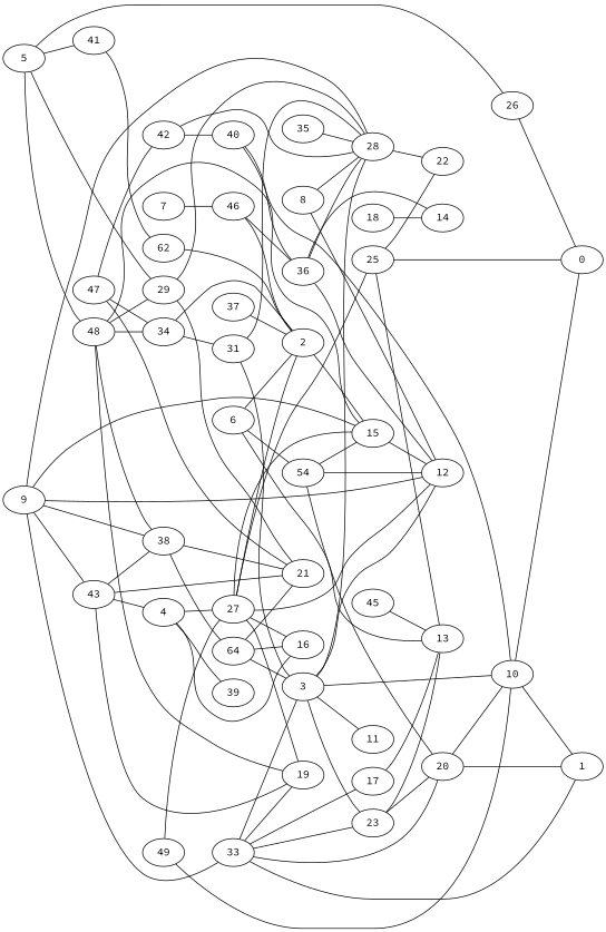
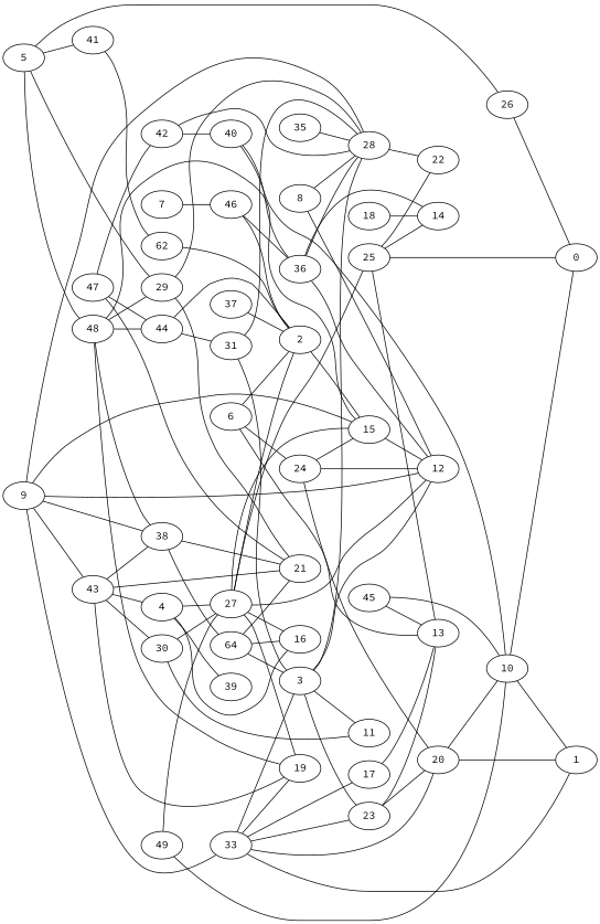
  digraph {
    fontname="Source Code Pro"
    rankdir=LR
    node [fontname="Source Code Pro"]
    edge [color=black dir=none fontname="Source Code Pro"]
    29
    28
    21
    22
    43
    38
    4
+   30
    19
    n10 [label=64]
    20
    10
    1
    0
    33
    17
    23
    3
    13
    12
    11
    5
    26
    41
    48
    42
    40
    49
    27
    15
    16
    2
    25
    36
    9
    37
    8
    14
    n39 [label=62]
    39
    46
    7
    47
-   44 [label=34]
+   44
    6
-   24 [label=54]
+   24
    45
    35
    31
    18
    subgraph sub_1 {
      29
      28
      21
      22
      43
      38
      4
+     30
      19
      n10
      20
      10
      1
      0
      33
      17
      23
      3
      13
      12
      11
      5
      26
      41
      48
      42
      40
      49
      27
      15
      16
      2
      25
      36
      9
      37
      8
      14
      n39
      39
      46
      7
      47
      44
      6
      24
      45
      35
      31
      18
    }
    29 -> 28
    29 -> 21
    28 -> 22
    43 -> 21
    43 -> 38
    43 -> 4
+   43 -> 30
    43 -> 19
    38 -> 21
    38 -> n10
    4 -> 27
    4 -> 16
    4 -> 39
+   30 -> 11
+   30 -> 27
    n10 -> 21
    n10 -> 3
    n10 -> 16
    20 -> 10
    20 -> 1
    10 -> 1
    10 -> 0
    33 -> 19
    33 -> 20
    33 -> 1
    33 -> 17
    33 -> 23
    33 -> 3
    17 -> 13
    23 -> 20
    23 -> 13
    3 -> 28
-   3 -> 10
+   45 -> 10
    3 -> 23
    3 -> 12
    3 -> 11
    5 -> 29
    5 -> 26
    5 -> 41
    5 -> 48
    26 -> 0
    41 -> n39
    48 -> 29
    48 -> 38
    48 -> 19
    48 -> 15
    48 -> 44
    42 -> 28
    42 -> 40
    40 -> 10
    40 -> 36
    49 -> 10
    49 -> 27
    27 -> 19
    27 -> 12
    27 -> 15
    27 -> 16
    27 -> 2
    27 -> 25
    15 -> 12
    2 -> 15
    25 -> 22
    25 -> 0
    25 -> 13
+   25 -> 14
    36 -> 28
    36 -> 12
    36 -> 14
    9 -> 28
    9 -> 43
    9 -> 38
    9 -> 33
    9 -> 12
    9 -> 15
    37 -> 2
    8 -> 28
    8 -> 12
    n39 -> 2
    46 -> 2
    46 -> 36
    7 -> 46
    47 -> 21
    47 -> 42
    47 -> 44
    44 -> 2
    44 -> 31
    6 -> 13
    6 -> 2
    6 -> 24
    24 -> 20
    24 -> 12
    24 -> 15
    45 -> 13
    35 -> 28
    31 -> 28
    31 -> 3
    18 -> 14
  }
